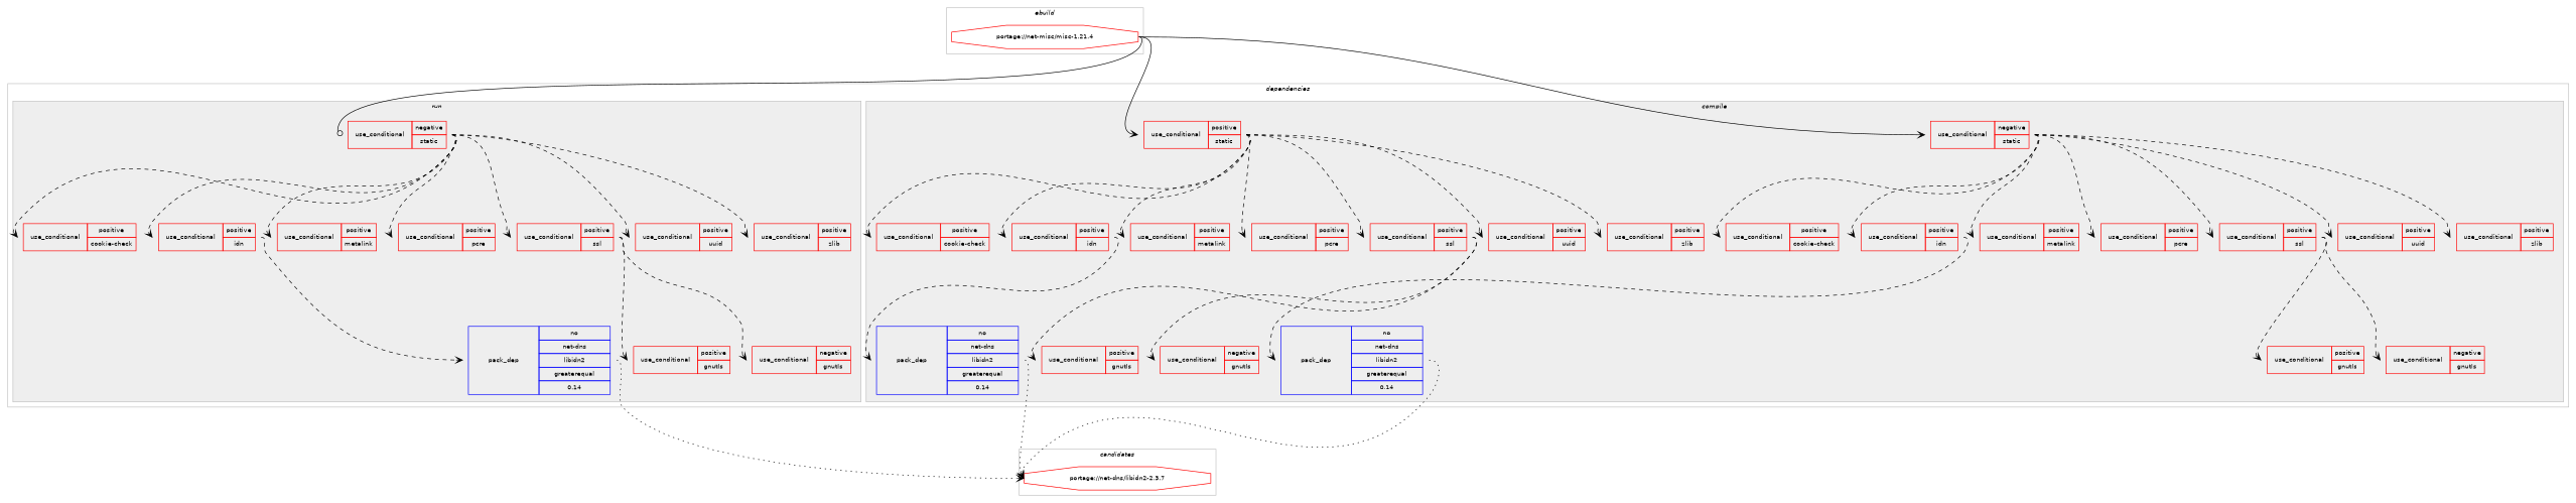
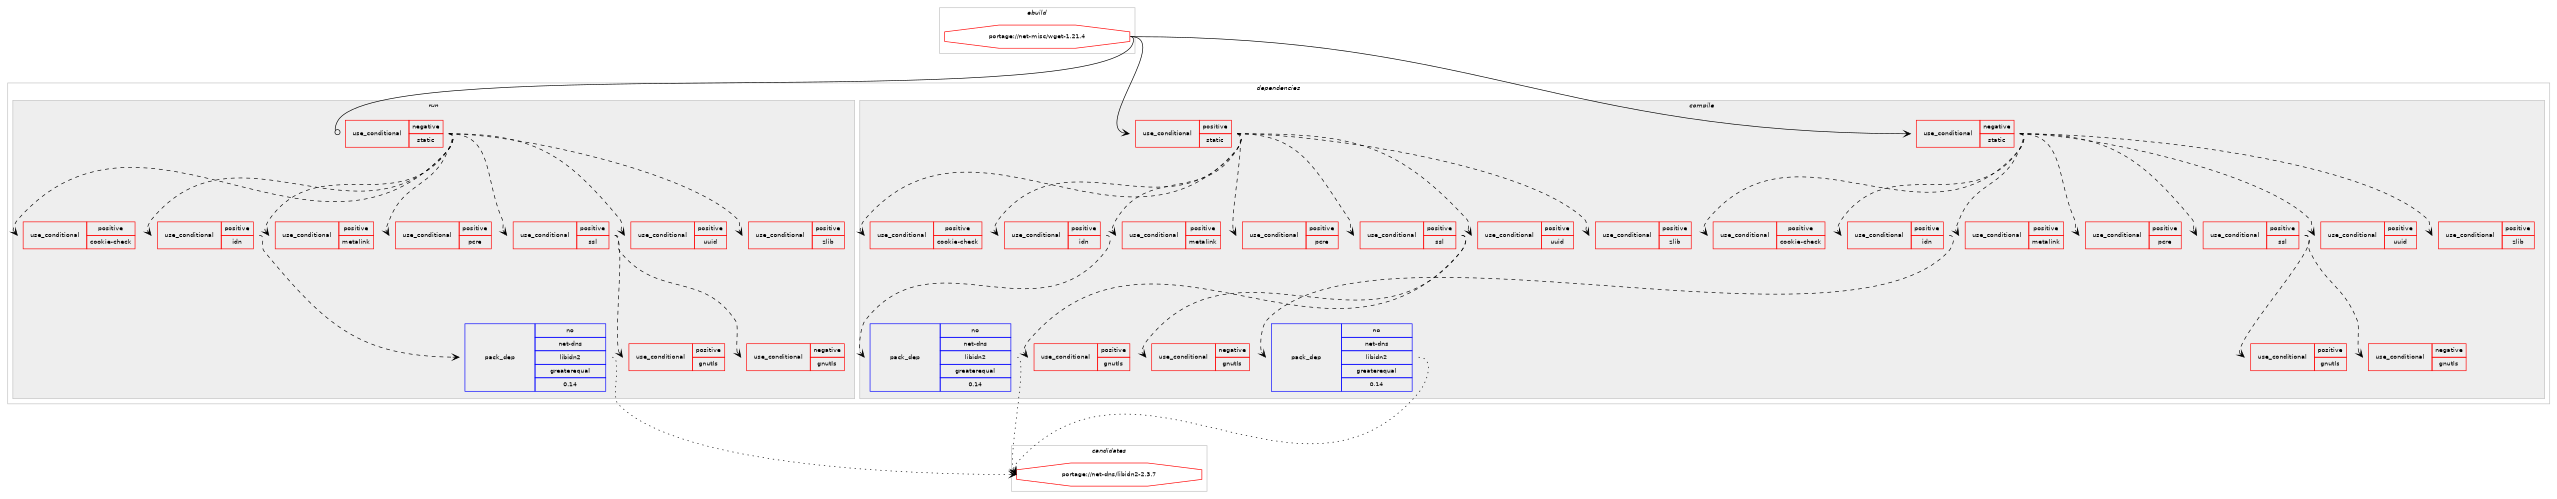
  digraph {
    compound=true
    concentrate=true
    fontname=Helvetica
    fontsize=10
    newrank=true
    rankdir=TB
    ranksep=1.5
    node [color=red fontname=Helvetica fontsize=10 shape=none]
    edge [arrowhead=vee headport=w style=dashed tailport=e weight=20]
-   n1 [label="portage://net-misc/misc-1.21.4" width=4 shape=octagon]
+   n1 [label="portage://net-misc/wget-1.21.4" width=4 shape=octagon]
    n2 [label=<<TABLE BORDER="0" CELLBORDER="1" CELLSPACING="0" CELLPADDING="4"><TR><TD ROWSPAN="3" CELLPADDING="10">use_conditional</TD></TR><TR><TD>positive</TD></TR><TR><TD>cookie-check</TD></TR></TABLE>>]
    n3 [color=blue label=<<TABLE BORDER="0" CELLBORDER="1" CELLSPACING="0" CELLPADDING="4" WIDTH="220"><TR><TD ROWSPAN="6" CELLPADDING="30">pack_dep</TD></TR><TR><TD WIDTH="110">no</TD></TR><TR><TD>net-dns</TD></TR><TR><TD>libidn2</TD></TR><TR><TD>greaterequal</TD></TR><TR><TD>0.14</TD></TR></TABLE>>]
    n4 [label=<<TABLE BORDER="0" CELLBORDER="1" CELLSPACING="0" CELLPADDING="4"><TR><TD ROWSPAN="3" CELLPADDING="10">use_conditional</TD></TR><TR><TD>positive</TD></TR><TR><TD>idn</TD></TR></TABLE>>]
    n5 [label=<<TABLE BORDER="0" CELLBORDER="1" CELLSPACING="0" CELLPADDING="4"><TR><TD ROWSPAN="3" CELLPADDING="10">use_conditional</TD></TR><TR><TD>positive</TD></TR><TR><TD>metalink</TD></TR></TABLE>>]
    n6 [label=<<TABLE BORDER="0" CELLBORDER="1" CELLSPACING="0" CELLPADDING="4"><TR><TD ROWSPAN="3" CELLPADDING="10">use_conditional</TD></TR><TR><TD>positive</TD></TR><TR><TD>pcre</TD></TR></TABLE>>]
    n7 [label=<<TABLE BORDER="0" CELLBORDER="1" CELLSPACING="0" CELLPADDING="4"><TR><TD ROWSPAN="3" CELLPADDING="10">use_conditional</TD></TR><TR><TD>positive</TD></TR><TR><TD>gnutls</TD></TR></TABLE>>]
    n8 [label=<<TABLE BORDER="0" CELLBORDER="1" CELLSPACING="0" CELLPADDING="4"><TR><TD ROWSPAN="3" CELLPADDING="10">use_conditional</TD></TR><TR><TD>negative</TD></TR><TR><TD>gnutls</TD></TR></TABLE>>]
    n9 [label=<<TABLE BORDER="0" CELLBORDER="1" CELLSPACING="0" CELLPADDING="4"><TR><TD ROWSPAN="3" CELLPADDING="10">use_conditional</TD></TR><TR><TD>positive</TD></TR><TR><TD>ssl</TD></TR></TABLE>>]
    n10 [label=<<TABLE BORDER="0" CELLBORDER="1" CELLSPACING="0" CELLPADDING="4"><TR><TD ROWSPAN="3" CELLPADDING="10">use_conditional</TD></TR><TR><TD>positive</TD></TR><TR><TD>uuid</TD></TR></TABLE>>]
    n11 [label=<<TABLE BORDER="0" CELLBORDER="1" CELLSPACING="0" CELLPADDING="4"><TR><TD ROWSPAN="3" CELLPADDING="10">use_conditional</TD></TR><TR><TD>positive</TD></TR><TR><TD>zlib</TD></TR></TABLE>>]
    n12 [label=<<TABLE BORDER="0" CELLBORDER="1" CELLSPACING="0" CELLPADDING="4"><TR><TD ROWSPAN="3" CELLPADDING="10">use_conditional</TD></TR><TR><TD>negative</TD></TR><TR><TD>static</TD></TR></TABLE>>]
    n13 [label=<<TABLE BORDER="0" CELLBORDER="1" CELLSPACING="0" CELLPADDING="4"><TR><TD ROWSPAN="3" CELLPADDING="10">use_conditional</TD></TR><TR><TD>positive</TD></TR><TR><TD>cookie-check</TD></TR></TABLE>>]
    n14 [color=blue label=<<TABLE BORDER="0" CELLBORDER="1" CELLSPACING="0" CELLPADDING="4" WIDTH="220"><TR><TD ROWSPAN="6" CELLPADDING="30">pack_dep</TD></TR><TR><TD WIDTH="110">no</TD></TR><TR><TD>net-dns</TD></TR><TR><TD>libidn2</TD></TR><TR><TD>greaterequal</TD></TR><TR><TD>0.14</TD></TR></TABLE>>]
    n15 [label=<<TABLE BORDER="0" CELLBORDER="1" CELLSPACING="0" CELLPADDING="4"><TR><TD ROWSPAN="3" CELLPADDING="10">use_conditional</TD></TR><TR><TD>positive</TD></TR><TR><TD>idn</TD></TR></TABLE>>]
    n16 [label=<<TABLE BORDER="0" CELLBORDER="1" CELLSPACING="0" CELLPADDING="4"><TR><TD ROWSPAN="3" CELLPADDING="10">use_conditional</TD></TR><TR><TD>positive</TD></TR><TR><TD>metalink</TD></TR></TABLE>>]
    n17 [label=<<TABLE BORDER="0" CELLBORDER="1" CELLSPACING="0" CELLPADDING="4"><TR><TD ROWSPAN="3" CELLPADDING="10">use_conditional</TD></TR><TR><TD>positive</TD></TR><TR><TD>pcre</TD></TR></TABLE>>]
    n18 [label=<<TABLE BORDER="0" CELLBORDER="1" CELLSPACING="0" CELLPADDING="4"><TR><TD ROWSPAN="3" CELLPADDING="10">use_conditional</TD></TR><TR><TD>positive</TD></TR><TR><TD>gnutls</TD></TR></TABLE>>]
    n19 [label=<<TABLE BORDER="0" CELLBORDER="1" CELLSPACING="0" CELLPADDING="4"><TR><TD ROWSPAN="3" CELLPADDING="10">use_conditional</TD></TR><TR><TD>negative</TD></TR><TR><TD>gnutls</TD></TR></TABLE>>]
    n20 [label=<<TABLE BORDER="0" CELLBORDER="1" CELLSPACING="0" CELLPADDING="4"><TR><TD ROWSPAN="3" CELLPADDING="10">use_conditional</TD></TR><TR><TD>positive</TD></TR><TR><TD>ssl</TD></TR></TABLE>>]
    n21 [label=<<TABLE BORDER="0" CELLBORDER="1" CELLSPACING="0" CELLPADDING="4"><TR><TD ROWSPAN="3" CELLPADDING="10">use_conditional</TD></TR><TR><TD>positive</TD></TR><TR><TD>uuid</TD></TR></TABLE>>]
    n22 [label=<<TABLE BORDER="0" CELLBORDER="1" CELLSPACING="0" CELLPADDING="4"><TR><TD ROWSPAN="3" CELLPADDING="10">use_conditional</TD></TR><TR><TD>positive</TD></TR><TR><TD>zlib</TD></TR></TABLE>>]
    n23 [label=<<TABLE BORDER="0" CELLBORDER="1" CELLSPACING="0" CELLPADDING="4"><TR><TD ROWSPAN="3" CELLPADDING="10">use_conditional</TD></TR><TR><TD>positive</TD></TR><TR><TD>static</TD></TR></TABLE>>]
    n24 [label=<<TABLE BORDER="0" CELLBORDER="1" CELLSPACING="0" CELLPADDING="4"><TR><TD ROWSPAN="3" CELLPADDING="10">use_conditional</TD></TR><TR><TD>positive</TD></TR><TR><TD>cookie-check</TD></TR></TABLE>>]
    n25 [color=blue label=<<TABLE BORDER="0" CELLBORDER="1" CELLSPACING="0" CELLPADDING="4" WIDTH="220"><TR><TD ROWSPAN="6" CELLPADDING="30">pack_dep</TD></TR><TR><TD WIDTH="110">no</TD></TR><TR><TD>net-dns</TD></TR><TR><TD>libidn2</TD></TR><TR><TD>greaterequal</TD></TR><TR><TD>0.14</TD></TR></TABLE>>]
    n26 [label=<<TABLE BORDER="0" CELLBORDER="1" CELLSPACING="0" CELLPADDING="4"><TR><TD ROWSPAN="3" CELLPADDING="10">use_conditional</TD></TR><TR><TD>positive</TD></TR><TR><TD>idn</TD></TR></TABLE>>]
    n27 [label=<<TABLE BORDER="0" CELLBORDER="1" CELLSPACING="0" CELLPADDING="4"><TR><TD ROWSPAN="3" CELLPADDING="10">use_conditional</TD></TR><TR><TD>positive</TD></TR><TR><TD>metalink</TD></TR></TABLE>>]
    n28 [label=<<TABLE BORDER="0" CELLBORDER="1" CELLSPACING="0" CELLPADDING="4"><TR><TD ROWSPAN="3" CELLPADDING="10">use_conditional</TD></TR><TR><TD>positive</TD></TR><TR><TD>pcre</TD></TR></TABLE>>]
    n29 [label=<<TABLE BORDER="0" CELLBORDER="1" CELLSPACING="0" CELLPADDING="4"><TR><TD ROWSPAN="3" CELLPADDING="10">use_conditional</TD></TR><TR><TD>positive</TD></TR><TR><TD>gnutls</TD></TR></TABLE>>]
    n30 [label=<<TABLE BORDER="0" CELLBORDER="1" CELLSPACING="0" CELLPADDING="4"><TR><TD ROWSPAN="3" CELLPADDING="10">use_conditional</TD></TR><TR><TD>negative</TD></TR><TR><TD>gnutls</TD></TR></TABLE>>]
    n31 [label=<<TABLE BORDER="0" CELLBORDER="1" CELLSPACING="0" CELLPADDING="4"><TR><TD ROWSPAN="3" CELLPADDING="10">use_conditional</TD></TR><TR><TD>positive</TD></TR><TR><TD>ssl</TD></TR></TABLE>>]
    n32 [label=<<TABLE BORDER="0" CELLBORDER="1" CELLSPACING="0" CELLPADDING="4"><TR><TD ROWSPAN="3" CELLPADDING="10">use_conditional</TD></TR><TR><TD>positive</TD></TR><TR><TD>uuid</TD></TR></TABLE>>]
    n33 [label=<<TABLE BORDER="0" CELLBORDER="1" CELLSPACING="0" CELLPADDING="4"><TR><TD ROWSPAN="3" CELLPADDING="10">use_conditional</TD></TR><TR><TD>positive</TD></TR><TR><TD>zlib</TD></TR></TABLE>>]
    n34 [label=<<TABLE BORDER="0" CELLBORDER="1" CELLSPACING="0" CELLPADDING="4"><TR><TD ROWSPAN="3" CELLPADDING="10">use_conditional</TD></TR><TR><TD>negative</TD></TR><TR><TD>static</TD></TR></TABLE>>]
    n35 [label="portage://net-dns/libidn2-2.3.7" width=4 shape=octagon]
    subgraph cluster_1 {
      color=gray
      label=<<i>ebuild</i>>
      rank=same
      n1
    }
    subgraph cluster_2 {
      color=gray
      label=<<i>dependencies</i>>
      subgraph cluster_3 {
        color=gray
        fillcolor="#eeeeee"
        label=<<i>compile</i>>
        style=filled
        subgraph sub_4 {
          color=gray
          fillcolor="#eeeeee"
          label=<<i>compile</i>>
          style=filled
          n12
          subgraph sub_5 {
            color=gray
            fillcolor="#eeeeee"
            label=<<i>compile</i>>
            style=filled
            n2
          }
          subgraph sub_6 {
            color=gray
            fillcolor="#eeeeee"
            label=<<i>compile</i>>
            style=filled
            n4
            subgraph sub_7 {
              color=gray
              fillcolor="#eeeeee"
              label=<<i>compile</i>>
              style=filled
              n3
            }
          }
          subgraph sub_8 {
            color=gray
            fillcolor="#eeeeee"
            label=<<i>compile</i>>
            style=filled
            n5
          }
          subgraph sub_9 {
            color=gray
            fillcolor="#eeeeee"
            label=<<i>compile</i>>
            style=filled
            n6
          }
          subgraph sub_10 {
            color=gray
            fillcolor="#eeeeee"
            label=<<i>compile</i>>
            style=filled
            n9
            subgraph sub_11 {
              color=gray
              fillcolor="#eeeeee"
              label=<<i>compile</i>>
              style=filled
              n7
            }
            subgraph sub_12 {
              color=gray
              fillcolor="#eeeeee"
              label=<<i>compile</i>>
              style=filled
              n8
            }
          }
          subgraph sub_13 {
            color=gray
            fillcolor="#eeeeee"
            label=<<i>compile</i>>
            style=filled
            n10
          }
          subgraph sub_14 {
            color=gray
            fillcolor="#eeeeee"
            label=<<i>compile</i>>
            style=filled
            n11
          }
        }
        subgraph sub_15 {
          color=gray
          fillcolor="#eeeeee"
          label=<<i>compile</i>>
          style=filled
          n23
          subgraph sub_16 {
            color=gray
            fillcolor="#eeeeee"
            label=<<i>compile</i>>
            style=filled
            n13
          }
          subgraph sub_17 {
            color=gray
            fillcolor="#eeeeee"
            label=<<i>compile</i>>
            style=filled
            n15
            subgraph sub_18 {
              color=gray
              fillcolor="#eeeeee"
              label=<<i>compile</i>>
              style=filled
              n14
            }
          }
          subgraph sub_19 {
            color=gray
            fillcolor="#eeeeee"
            label=<<i>compile</i>>
            style=filled
            n16
          }
          subgraph sub_20 {
            color=gray
            fillcolor="#eeeeee"
            label=<<i>compile</i>>
            style=filled
            n17
          }
          subgraph sub_21 {
            color=gray
            fillcolor="#eeeeee"
            label=<<i>compile</i>>
            style=filled
            n20
            subgraph sub_22 {
              color=gray
              fillcolor="#eeeeee"
              label=<<i>compile</i>>
              style=filled
              n18
            }
            subgraph sub_23 {
              color=gray
              fillcolor="#eeeeee"
              label=<<i>compile</i>>
              style=filled
              n19
            }
          }
          subgraph sub_24 {
            color=gray
            fillcolor="#eeeeee"
            label=<<i>compile</i>>
            style=filled
            n21
          }
          subgraph sub_25 {
            color=gray
            fillcolor="#eeeeee"
            label=<<i>compile</i>>
            style=filled
            n22
          }
        }
      }
      subgraph cluster_26 {
        color=gray
        fillcolor="#eeeeee"
        label=<<i>compile and run</i>>
        style=filled
      }
      subgraph cluster_27 {
        color=gray
        fillcolor="#eeeeee"
        label=<<i>run</i>>
        style=filled
        subgraph sub_28 {
          color=gray
          fillcolor="#eeeeee"
          label=<<i>run</i>>
          style=filled
          n34
          subgraph sub_29 {
            color=gray
            fillcolor="#eeeeee"
            label=<<i>run</i>>
            style=filled
            n24
          }
          subgraph sub_30 {
            color=gray
            fillcolor="#eeeeee"
            label=<<i>run</i>>
            style=filled
            n26
            subgraph sub_31 {
              color=gray
              fillcolor="#eeeeee"
              label=<<i>run</i>>
              style=filled
              n25
            }
          }
          subgraph sub_32 {
            color=gray
            fillcolor="#eeeeee"
            label=<<i>run</i>>
            style=filled
            n27
          }
          subgraph sub_33 {
            color=gray
            fillcolor="#eeeeee"
            label=<<i>run</i>>
            style=filled
            n28
          }
          subgraph sub_34 {
            color=gray
            fillcolor="#eeeeee"
            label=<<i>run</i>>
            style=filled
            n31
            subgraph sub_35 {
              color=gray
              fillcolor="#eeeeee"
              label=<<i>run</i>>
              style=filled
              n29
            }
            subgraph sub_36 {
              color=gray
              fillcolor="#eeeeee"
              label=<<i>run</i>>
              style=filled
              n30
            }
          }
          subgraph sub_37 {
            color=gray
            fillcolor="#eeeeee"
            label=<<i>run</i>>
            style=filled
            n32
          }
          subgraph sub_38 {
            color=gray
            fillcolor="#eeeeee"
            label=<<i>run</i>>
            style=filled
            n33
          }
        }
      }
    }
    subgraph cluster_39 {
      color=gray
      label=<<i>candidates</i>>
      rank=same
      subgraph sub_40 {
        color=black
        label=<<i>candidates</i>>
        nodesep=1
        rank=same
        n35
      }
      subgraph sub_41 {
        color=black
        label=<<i>candidates</i>>
        nodesep=1
        rank=same
        n35
      }
      subgraph sub_42 {
        color=black
        label=<<i>candidates</i>>
        nodesep=1
        rank=same
        n35
      }
    }
    n1 -> n12 [style=solid]
    n1 -> n23 [style=solid]
    n1 -> n34 [arrowhead=odot style=solid]
    n3 -> n35 [style=dotted weight=100]
    n4 -> n3
    n9 -> n7
    n9 -> n8
    n12 -> n2
    n12 -> n4
    n12 -> n5
    n12 -> n6
    n12 -> n9
    n12 -> n10
    n12 -> n11
    n14 -> n35 [style=dotted weight=100]
    n15 -> n14
    n20 -> n18
    n20 -> n19
    n23 -> n13
    n23 -> n15
    n23 -> n16
    n23 -> n17
    n23 -> n20
    n23 -> n21
    n23 -> n22
    n25 -> n35 [style=dotted weight=100]
    n26 -> n25
    n31 -> n29
    n31 -> n30
    n34 -> n24
    n34 -> n26
    n34 -> n27
    n34 -> n28
    n34 -> n31
    n34 -> n32
    n34 -> n33
  }
